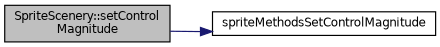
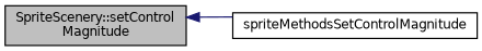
  digraph {
    rankdir=LR
    node [color=black fontname=Helvetica fontsize=10 shape=record style=filled]
    n1 [fillcolor=grey75 fontcolor=black height=0.2 label="SpriteScenery::setControl\lMagnitude" width=0.4]
    n2 [fillcolor=white height=0.2 label=spriteMethodsSetControlMagnitude width=0.4]
-   n1 -> n2 [color=midnightblue fontname=Helvetica fontsize=10 labelfontname=Helvetica labelfontsize=10 style=solid]
+   n2 -> n1 [color=midnightblue fontname=Helvetica fontsize=10 labelfontname=Helvetica labelfontsize=10 style=solid]
  }
